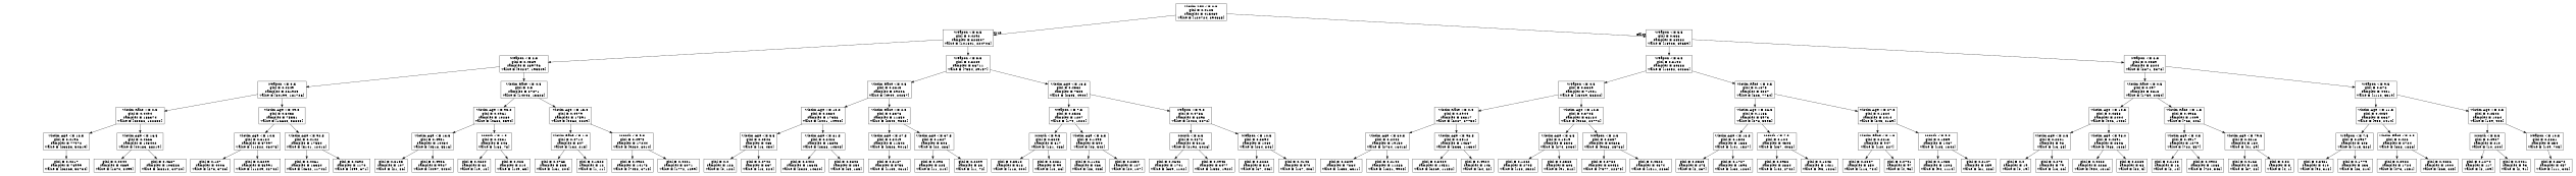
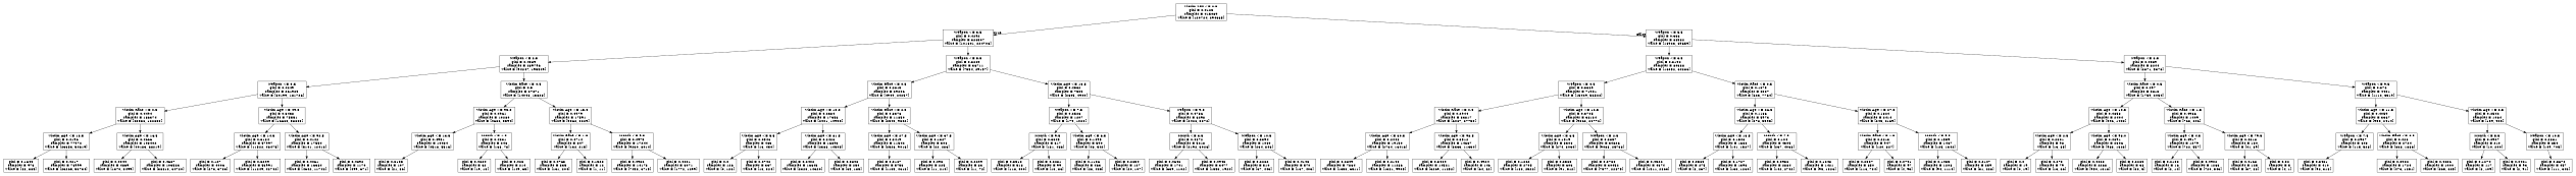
  digraph {
    node [shape=box]
    n1 [label="Victim Sex <= 0.5\ngini = 0.4125\nsamples = 415089\nvalue = [120724, 294365]"]
    n2 [label="Weapon <= 3.5\ngini = 0.4292\nsamples = 326507\nvalue = [101801, 224706]"]
    n3 [label="Weapon <= 5.5\ngini = 0.336\nsamples = 88582\nvalue = [18923, 69659]"]
    n4 [label="Weapon <= 2.5\ngini = 0.4389\nsamples = 289796\nvalue = [94247, 195549]"]
    n5 [label="Weapon <= 5.5\ngini = 0.3269\nsamples = 36711\nvalue = [7554, 29157]"]
    n6 [label="Weapon <= 3.5\ngini = 0.3198\nsamples = 80338\nvalue = [16052, 64286]"]
    n7 [label="Weapon <= 6.5\ngini = 0.4539\nsamples = 8244\nvalue = [2871, 5373]"]
    n8 [label="Weapon <= 0.5\ngini = 0.4249\nsamples = 261925\nvalue = [80199, 181726]"]
    n9 [label="Victim Race <= 0.5\ngini = 0.5\nsamples = 27871\nvalue = [14048, 13823]"]
    n10 [label="Victim Race <= 0.5\ngini = 0.2815\nsamples = 29206\nvalue = [4949, 24257]"]
    n11 [label="Victim Age <= 13.5\ngini = 0.4532\nsamples = 7505\nvalue = [2605, 4900]"]
    n12 [label="Victim Race <= 0.5\ngini = 0.4494\nsamples = 186374\nvalue = [63536, 122838]"]
    n13 [label="Victim Age <= 49.5\ngini = 0.3438\nsamples = 75551\nvalue = [16663, 58888]"]
    n14 [label="Victim Age <= 95.0\ngini = 0.4961\nsamples = 10280\nvalue = [4686, 5594]"]
    n15 [label="Victim Age <= 15.5\ngini = 0.4979\nsamples = 17591\nvalue = [9362, 8229]"]
    n16 [label="Victim Age <= 13.5\ngini = 0.4196\nsamples = 77972\nvalue = [23353, 54619]"]
    n17 [label="Victim Age <= 16.5\ngini = 0.4666\nsamples = 108402\nvalue = [40183, 68219]"]
    n18 [label="Victim Age <= 14.5\ngini = 0.3184\nsamples = 57997\nvalue = [11522, 46475]"]
    n19 [label="Victim Age <= 92.5\ngini = 0.4142\nsamples = 17554\nvalue = [5141, 12413]"]
+   n20 [label="gini = 0.1645\nsamples = 973\nvalue = [88, 885]"]
    n21 [label="gini = 0.4217\nsamples = 76999\nvalue = [23265, 53734]"]
    n22 [label="gini = 0.4044\nsamples = 4869\nvalue = [1370, 3499]"]
    n23 [label="gini = 0.4687\nsamples = 103533\nvalue = [38813, 64720]"]
    n24 [label="gini = 0.127\nsamples = 4006\nvalue = [273, 3733]"]
    n25 [label="gini = 0.3299\nsamples = 53991\nvalue = [11249, 42742]"]
    n26 [label="gini = 0.4061\nsamples = 16384\nvalue = [4642, 11742]"]
    n27 [label="gini = 0.4892\nsamples = 1170\nvalue = [499, 671]"]
    n28 [label="Victim Age <= 13.5\ngini = 0.4951\nsamples = 10034\nvalue = [4518, 5516]"]
    n29 [label="Month <= 1.5\ngini = 0.4331\nsamples = 246\nvalue = [168, 78]"]
    n30 [label="Victim Race <= 1.5\ngini = 0.4714\nsamples = 347\nvalue = [132, 215]"]
    n31 [label="Month <= 9.5\ngini = 0.4975\nsamples = 17244\nvalue = [9230, 8014]"]
    n32 [label="gini = 0.3155\nsamples = 107\nvalue = [21, 86]"]
-   n33 [label="gini = 0.4956\nsamples = 9927\nvalue = [4497, 5430]"]
    n34 [label="gini = 0.4824\nsamples = 32\nvalue = [19, 13]"]
    n35 [label="gini = 0.423\nsamples = 214\nvalue = [149, 65]"]
    n36 [label="gini = 0.4763\nsamples = 335\nvalue = [131, 204]"]
    n37 [label="gini = 0.1528\nsamples = 12\nvalue = [1, 11]"]
    n38 [label="gini = 0.4986\nsamples = 14173\nvalue = [7458, 6715]"]
    n39 [label="gini = 0.4881\nsamples = 3071\nvalue = [1772, 1299]"]
    n40 [label="Victim Age <= 13.5\ngini = 0.2384\nsamples = 17356\nvalue = [2401, 14955]"]
    n41 [label="Victim Race <= 2.5\ngini = 0.3376\nsamples = 11850\nvalue = [2548, 9302]"]
    n42 [label="Weapon <= 7.5\ngini = 0.2526\nsamples = 1207\nvalue = [179, 1028]"]
    n43 [label="Weapon <= 9.5\ngini = 0.4736\nsamples = 6298\nvalue = [2426, 3872]"]
    n44 [label="Victim Age <= 5.5\ngini = 0.0546\nsamples = 463\nvalue = [13, 450]"]
    n45 [label="Victim Age <= 81.5\ngini = 0.2428\nsamples = 16893\nvalue = [2388, 14505]"]
    n46 [label="Victim Age <= 27.5\ngini = 0.3419\nsamples = 11542\nvalue = [2526, 9016]"]
    n47 [label="Victim Age <= 37.5\ngini = 0.1327\nsamples = 308\nvalue = [22, 286]"]
    n48 [label="gini = 0.0\nsamples = 126\nvalue = [0, 126]"]
    n49 [label="gini = 0.0742\nsamples = 337\nvalue = [13, 324]"]
    n50 [label="gini = 0.2402\nsamples = 16643\nvalue = [2323, 14320]"]
    n51 [label="gini = 0.3848\nsamples = 250\nvalue = [65, 185]"]
    n52 [label="gini = 0.3167\nsamples = 5753\nvalue = [1135, 4618]"]
    n53 [label="gini = 0.093\nsamples = 225\nvalue = [11, 214]"]
    n54 [label="gini = 0.2299\nsamples = 83\nvalue = [11, 72]"]
    n55 [label="Month <= 9.5\ngini = 0.3345\nsamples = 617\nvalue = [131, 486]"]
    n56 [label="Victim Age <= 6.5\ngini = 0.1495\nsamples = 590\nvalue = [48, 542]"]
    n57 [label="Month <= 3.5\ngini = 0.4872\nsamples = 5218\nvalue = [2192, 3026]"]
    n58 [label="Weapon <= 10.5\ngini = 0.3394\nsamples = 1080\nvalue = [234, 846]"]
    n59 [label="gini = 0.3518\nsamples = 518\nvalue = [118, 400]"]
    n60 [label="gini = 0.2281\nsamples = 99\nvalue = [13, 86]"]
    n61 [label="gini = 0.1136\nsamples = 463\nvalue = [28, 435]"]
    n62 [label="gini = 0.2654\nsamples = 127\nvalue = [20, 107]"]
    n63 [label="gini = 0.4646\nsamples = 1741\nvalue = [639, 1102]"]
    n64 [label="gini = 0.4943\nsamples = 3477\nvalue = [1553, 1924]"]
    n65 [label="gini = 0.2282\nsamples = 510\nvalue = [67, 443]"]
    n66 [label="gini = 0.4143\nsamples = 570\nvalue = [167, 403]"]
    n67 [label="Weapon <= 0.5\ngini = 0.3369\nsamples = 71951\nvalue = [15429, 56522]"]
    n68 [label="Victim Race <= 0.5\ngini = 0.1375\nsamples = 8387\nvalue = [623, 7764]"]
    n69 [label="Victim Race <= 0.5\ngini = 0.497\nsamples = 3813\nvalue = [1759, 2054]"]
    n70 [label="Weapon <= 9.5\ngini = 0.376\nsamples = 4431\nvalue = [1112, 3319]"]
    n71 [label="Victim Race <= 0.5\ngini = 0.2944\nsamples = 33817\nvalue = [6067, 27750]"]
    n72 [label="Victim Age <= 12.5\ngini = 0.3705\nsamples = 38134\nvalue = [9362, 28772]"]
    n73 [label="Victim Age <= 26.5\ngini = 0.1186\nsamples = 5973\nvalue = [378, 5595]"]
    n74 [label="Victim Age <= 27.5\ngini = 0.1824\nsamples = 2414\nvalue = [245, 2169]"]
    n75 [label="Victim Age <= 30.5\ngini = 0.2448\nsamples = 19150\nvalue = [2734, 16416]"]
    n76 [label="Victim Age <= 98.5\ngini = 0.3512\nsamples = 14667\nvalue = [3333, 11334]"]
    n77 [label="Victim Age <= 6.5\ngini = 0.1519\nsamples = 3308\nvalue = [274, 3034]"]
    n78 [label="Weapon <= 2.5\ngini = 0.3857\nsamples = 34826\nvalue = [9088, 25738]"]
    n79 [label="gini = 0.2849\nsamples = 7864\nvalue = [1353, 6511]"]
    n80 [label="gini = 0.2148\nsamples = 11286\nvalue = [1381, 9905]"]
    n81 [label="gini = 0.3489\nsamples = 14521\nvalue = [3269, 11252]"]
    n82 [label="gini = 0.4924\nsamples = 146\nvalue = [64, 82]"]
    n83 [label="gini = 0.1262\nsamples = 2705\nvalue = [183, 2522]"]
    n84 [label="gini = 0.2563\nsamples = 603\nvalue = [91, 512]"]
    n85 [label="gini = 0.3738\nsamples = 30452\nvalue = [7577, 22875]"]
    n86 [label="gini = 0.4522\nsamples = 4374\nvalue = [1511, 2863]"]
    n87 [label="Victim Age <= 13.5\ngini = 0.1548\nsamples = 1668\nvalue = [141, 1527]"]
    n88 [label="Month <= 7.5\ngini = 0.104\nsamples = 4305\nvalue = [237, 4068]"]
    n89 [label="Victim Race <= 1.5\ngini = 0.2213\nsamples = 947\nvalue = [120, 827]"]
    n90 [label="Month <= 9.5\ngini = 0.1559\nsamples = 1467\nvalue = [125, 1342]"]
    n91 [label="gini = 0.0565\nsamples = 275\nvalue = [8, 267]"]
    n92 [label="gini = 0.1727\nsamples = 1393\nvalue = [133, 1260]"]
    n93 [label="gini = 0.0936\nsamples = 2884\nvalue = [142, 2742]"]
    n94 [label="gini = 0.1248\nsamples = 1421\nvalue = [95, 1326]"]
    n95 [label="gini = 0.2357\nsamples = 850\nvalue = [116, 734]"]
    n96 [label="gini = 0.0791\nsamples = 97\nvalue = [4, 93]"]
    n97 [label="gini = 0.1435\nsamples = 1208\nvalue = [94, 1114]"]
    n98 [label="gini = 0.2107\nsamples = 259\nvalue = [31, 228]"]
    n99 [label="Victim Age <= 10.5\ngini = 0.4853\nsamples = 2404\nvalue = [996, 1408]"]
    n100 [label="Victim Race <= 1.5\ngini = 0.4966\nsamples = 1409\nvalue = [763, 646]"]
    n101 [label="Victim Age <= 11.5\ngini = 0.4059\nsamples = 3367\nvalue = [953, 2414]"]
    n102 [label="Victim Age <= 8.5\ngini = 0.2542\nsamples = 1064\nvalue = [159, 905]"]
    n103 [label="Victim Age <= 2.5\ngini = 0.2301\nsamples = 98\nvalue = [13, 85]"]
    n104 [label="Victim Age <= 98.0\ngini = 0.4891\nsamples = 2306\nvalue = [983, 1323]"]
    n105 [label="Victim Age <= 4.5\ngini = 0.4917\nsamples = 1279\nvalue = [722, 557]"]
    n106 [label="Victim Age <= 79.5\ngini = 0.4318\nsamples = 130\nvalue = [41, 89]"]
    n107 [label="gini = 0.0\nsamples = 19\nvalue = [0, 19]"]
    n108 [label="gini = 0.275\nsamples = 79\nvalue = [13, 66]"]
    n109 [label="gini = 0.4868\nsamples = 2268\nvalue = [950, 1318]"]
    n110 [label="gini = 0.2285\nsamples = 38\nvalue = [33, 5]"]
    n111 [label="gini = 0.2188\nsamples = 16\nvalue = [2, 14]"]
    n112 [label="gini = 0.4902\nsamples = 1263\nvalue = [720, 543]"]
    n113 [label="gini = 0.4168\nsamples = 125\nvalue = [37, 88]"]
    n114 [label="gini = 0.32\nsamples = 5\nvalue = [4, 1]"]
    n115 [label="Weapon <= 7.5\ngini = 0.2937\nsamples = 643\nvalue = [115, 528]"]
    n116 [label="Victim Race <= 0.5\ngini = 0.426\nsamples = 2724\nvalue = [838, 1886]"]
    n117 [label="Month <= 5.5\ngini = 0.0907\nsamples = 210\nvalue = [10, 200]"]
    n118 [label="Weapon <= 10.5\ngini = 0.2881\nsamples = 854\nvalue = [149, 705]"]
    n119 [label="gini = 0.3481\nsamples = 410\nvalue = [92, 318]"]
-   n120 [label="gini = 0.1779\nsamples = 233\nvalue = [23, 210]"]
    n121 [label="gini = 0.3982\nsamples = 1724\nvalue = [473, 1251]"]
    n122 [label="gini = 0.4636\nsamples = 1000\nvalue = [365, 635]"]
    n123 [label="gini = 0.1274\nsamples = 117\nvalue = [8, 109]"]
    n124 [label="gini = 0.0421\nsamples = 93\nvalue = [2, 91]"]
    n125 [label="gini = 0.3678\nsamples = 457\nvalue = [111, 346]"]
    n1 -> n2 [headlabel=True labelangle=45 labeldistance=2.5]
    n1 -> n3 [headlabel=False labelangle=-45 labeldistance=2.5]
    n2 -> n4
    n2 -> n5
    n3 -> n6
    n3 -> n7
    n4 -> n8
    n4 -> n9
    n5 -> n10
    n5 -> n11
    n6 -> n67
    n6 -> n68
    n7 -> n69
    n7 -> n70
    n8 -> n12
    n8 -> n13
    n9 -> n14
    n9 -> n15
    n10 -> n40
    n10 -> n41
    n11 -> n42
    n11 -> n43
    n12 -> n16
    n12 -> n17
    n13 -> n18
    n13 -> n19
    n14 -> n28
    n14 -> n29
    n15 -> n30
    n15 -> n31
+   n16 -> n20
    n16 -> n21
    n17 -> n22
    n17 -> n23
    n18 -> n24
    n18 -> n25
    n19 -> n26
    n19 -> n27
    n28 -> n32
-   n28 -> n33
    n29 -> n34
    n29 -> n35
    n30 -> n36
    n30 -> n37
    n31 -> n38
    n31 -> n39
    n40 -> n44
    n40 -> n45
    n41 -> n46
    n41 -> n47
    n42 -> n55
    n42 -> n56
    n43 -> n57
    n43 -> n58
    n44 -> n48
    n44 -> n49
    n45 -> n50
    n45 -> n51
    n46 -> n52
    n47 -> n53
    n47 -> n54
    n55 -> n59
    n55 -> n60
    n56 -> n61
    n56 -> n62
    n57 -> n63
    n57 -> n64
    n58 -> n65
    n58 -> n66
    n67 -> n71
    n67 -> n72
    n68 -> n73
    n68 -> n74
    n69 -> n99
    n69 -> n100
    n70 -> n101
    n70 -> n102
    n71 -> n75
    n71 -> n76
    n72 -> n77
    n72 -> n78
    n73 -> n87
    n73 -> n88
    n74 -> n89
    n74 -> n90
    n75 -> n79
    n75 -> n80
    n76 -> n81
    n76 -> n82
    n77 -> n83
    n77 -> n84
    n78 -> n85
    n78 -> n86
    n87 -> n91
    n87 -> n92
    n88 -> n93
    n88 -> n94
    n89 -> n95
    n89 -> n96
    n90 -> n97
    n90 -> n98
    n99 -> n103
    n99 -> n104
    n100 -> n105
    n100 -> n106
    n101 -> n115
    n101 -> n116
    n102 -> n117
    n102 -> n118
    n103 -> n107
    n103 -> n108
    n104 -> n109
    n104 -> n110
    n105 -> n111
    n105 -> n112
    n106 -> n113
    n106 -> n114
    n115 -> n119
-   n115 -> n120
    n116 -> n121
    n116 -> n122
    n117 -> n123
    n117 -> n124
    n118 -> n125
  }
